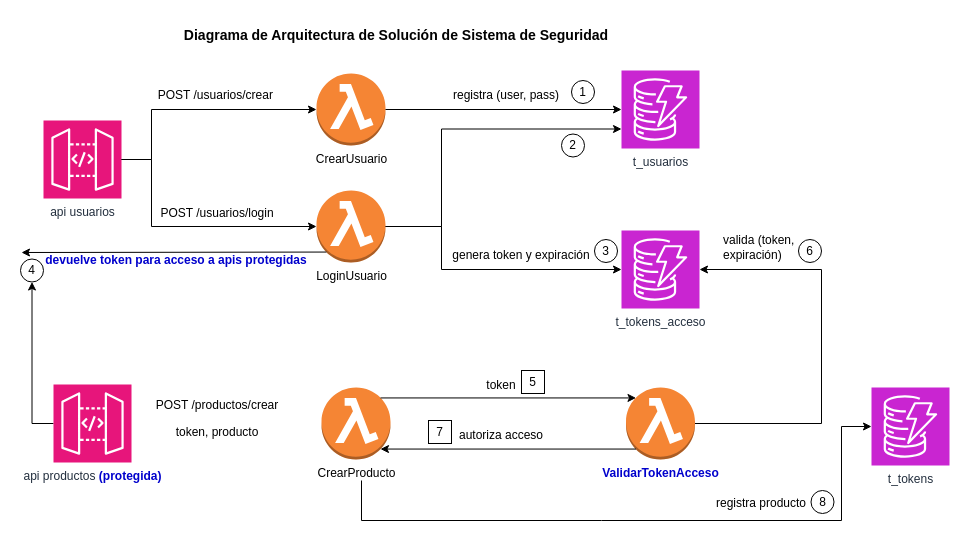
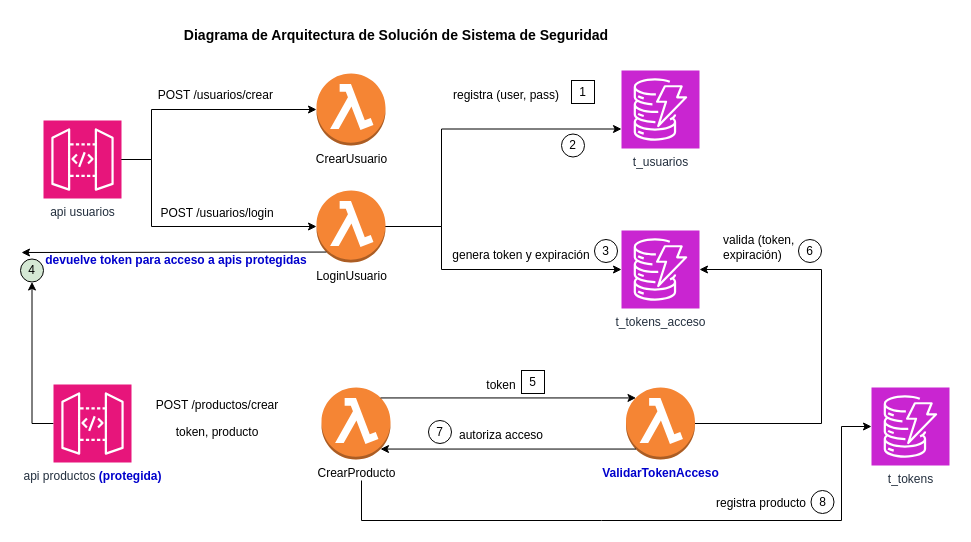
  <mxCell id="0" />
  <mxCell id="1" parent="0" />
  <mxCell id="2" value="&lt;b&gt;&lt;font style=&quot;font-size: 14px;&quot;&gt;Diagrama de Arquitectura de Solución de Sistema de Seguridad&lt;/font&gt;&lt;/b&gt;" style="text;html=1;align=center;verticalAlign=middle;whiteSpace=wrap;rounded=0;" vertex="1" parent="1"><mxGeometry x="161" width="470" height="30" as="geometry" y="20" /></mxCell>
  <mxCell id="3" value="t_usuarios" style="sketch=0;points=[[0,0,0],[0.25,0,0],[0.5,0,0],[0.75,0,0],[1,0,0],[0,1,0],[0.25,1,0],[0.5,1,0],[0.75,1,0],[1,1,0],[0,0.25,0],[0,0.5,0],[0,0.75,0],[1,0.25,0],[1,0.5,0],[1,0.75,0]];outlineConnect=0;fontColor=#232F3E;fillColor=#C925D1;strokeColor=#ffffff;dashed=0;verticalLabelPosition=bottom;verticalAlign=top;align=center;html=1;fontSize=12;fontStyle=0;aspect=fixed;shape=mxgraph.aws4.resourceIcon;resIcon=mxgraph.aws4.dynamodb;" vertex="1" parent="1"><mxGeometry x="621" y="70" width="78" height="78" as="geometry" /></mxCell>
  <mxCell id="4" value="t_tokens_acceso" style="sketch=0;points=[[0,0,0],[0.25,0,0],[0.5,0,0],[0.75,0,0],[1,0,0],[0,1,0],[0.25,1,0],[0.5,1,0],[0.75,1,0],[1,1,0],[0,0.25,0],[0,0.5,0],[0,0.75,0],[1,0.25,0],[1,0.5,0],[1,0.75,0]];outlineConnect=0;fontColor=#232F3E;fillColor=#C925D1;strokeColor=#ffffff;dashed=0;verticalLabelPosition=bottom;verticalAlign=top;align=center;html=1;fontSize=12;fontStyle=0;aspect=fixed;shape=mxgraph.aws4.resourceIcon;resIcon=mxgraph.aws4.dynamodb;" vertex="1" parent="1"><mxGeometry x="621" y="230" width="78" height="78" as="geometry" /></mxCell>
  <mxCell id="5" value="CrearUsuario" style="outlineConnect=0;dashed=0;verticalLabelPosition=bottom;verticalAlign=top;align=center;html=1;shape=mxgraph.aws3.lambda_function;fillColor=#F58534;gradientColor=none;" vertex="1" parent="1"><mxGeometry x="316" y="73" width="69" height="72" as="geometry" /></mxCell>
  <mxCell id="6" style="edgeStyle=orthogonalEdgeStyle;rounded=0;orthogonalLoop=1;jettySize=auto;html=1;" edge="1" parent="1" source="7" target="4"><mxGeometry relative="1" as="geometry"><Array as="points"><mxPoint x="441" y="226" /><mxPoint x="441" y="269" /></Array></mxGeometry></mxCell>
  <mxCell id="7" value="LoginUsuario" style="outlineConnect=0;dashed=0;verticalLabelPosition=bottom;verticalAlign=top;align=center;html=1;shape=mxgraph.aws3.lambda_function;fillColor=#F58534;gradientColor=none;" vertex="1" parent="1"><mxGeometry x="316" y="190" width="69" height="72" as="geometry" /></mxCell>
  <mxCell id="8" value="&lt;b&gt;&lt;font color=&quot;#0000cc&quot;&gt;ValidarTokenAcceso&lt;/font&gt;&lt;/b&gt;" style="outlineConnect=0;dashed=0;verticalLabelPosition=bottom;verticalAlign=top;align=center;html=1;shape=mxgraph.aws3.lambda_function;fillColor=#F58534;gradientColor=none;" vertex="1" parent="1"><mxGeometry x="625.5" y="387" width="69" height="72" as="geometry" /></mxCell>
- <mxCell id="9" style="edgeStyle=orthogonalEdgeStyle;rounded=0;orthogonalLoop=1;jettySize=auto;html=1;entryX=0;entryY=0.5;entryDx=0;entryDy=0;entryPerimeter=0;" edge="1" parent="1" source="5" target="3"><mxGeometry relative="1" as="geometry" /></mxCell>
  <mxCell id="10" style="edgeStyle=orthogonalEdgeStyle;rounded=0;orthogonalLoop=1;jettySize=auto;html=1;entryX=0;entryY=0.75;entryDx=0;entryDy=0;entryPerimeter=0;" edge="1" parent="1" source="7" target="3"><mxGeometry relative="1" as="geometry"><Array as="points"><mxPoint x="441" y="226" /><mxPoint x="441" y="129" /></Array></mxGeometry></mxCell>
  <mxCell id="11" value="genera token y expiración" style="text;html=1;align=center;verticalAlign=middle;whiteSpace=wrap;rounded=0;" vertex="1" parent="1"><mxGeometry x="441" y="240" width="160" height="30" as="geometry" /></mxCell>
  <mxCell id="12" value="registra (user, pass)" style="text;html=1;align=center;verticalAlign=middle;whiteSpace=wrap;rounded=0;" vertex="1" parent="1"><mxGeometry x="451" y="80" width="110" height="30" as="geometry" /></mxCell>
  <mxCell id="13" value="valida (token,&amp;nbsp;&lt;div&gt;expiración)&lt;/div&gt;" style="text;html=1;align=left;verticalAlign=middle;whiteSpace=wrap;rounded=0;" vertex="1" parent="1"><mxGeometry x="721" y="232" width="95.5" height="30" as="geometry" /></mxCell>
  <mxCell id="14" value="api usuarios" style="sketch=0;points=[[0,0,0],[0.25,0,0],[0.5,0,0],[0.75,0,0],[1,0,0],[0,1,0],[0.25,1,0],[0.5,1,0],[0.75,1,0],[1,1,0],[0,0.25,0],[0,0.5,0],[0,0.75,0],[1,0.25,0],[1,0.5,0],[1,0.75,0]];outlineConnect=0;fontColor=#232F3E;fillColor=#E7157B;strokeColor=#ffffff;dashed=0;verticalLabelPosition=bottom;verticalAlign=top;align=center;html=1;fontSize=12;fontStyle=0;aspect=fixed;shape=mxgraph.aws4.resourceIcon;resIcon=mxgraph.aws4.api_gateway;" vertex="1" parent="1"><mxGeometry x="43" y="120" width="78" height="78" as="geometry" /></mxCell>
  <mxCell id="15" style="edgeStyle=orthogonalEdgeStyle;rounded=0;orthogonalLoop=1;jettySize=auto;html=1;entryX=0;entryY=0.5;entryDx=0;entryDy=0;entryPerimeter=0;" edge="1" parent="1" source="14" target="5"><mxGeometry relative="1" as="geometry"><Array as="points"><mxPoint x="151" y="159" /><mxPoint x="151" y="109" /></Array></mxGeometry></mxCell>
  <mxCell id="16" style="edgeStyle=orthogonalEdgeStyle;rounded=0;orthogonalLoop=1;jettySize=auto;html=1;entryX=0;entryY=0.5;entryDx=0;entryDy=0;entryPerimeter=0;" edge="1" parent="1" source="14" target="7"><mxGeometry relative="1" as="geometry"><Array as="points"><mxPoint x="151" y="159" /><mxPoint x="151" y="226" /></Array></mxGeometry></mxCell>
  <mxCell id="17" value="POST /usuarios/crear&amp;nbsp;" style="text;html=1;align=center;verticalAlign=middle;whiteSpace=wrap;rounded=0;" vertex="1" parent="1"><mxGeometry x="141" y="80" width="152" height="30" as="geometry" /></mxCell>
  <mxCell id="18" value="POST /usuarios/login" style="text;html=1;align=center;verticalAlign=middle;whiteSpace=wrap;rounded=0;" vertex="1" parent="1"><mxGeometry x="141" y="198" width="152" height="30" as="geometry" /></mxCell>
  <mxCell id="19" style="edgeStyle=orthogonalEdgeStyle;rounded=0;orthogonalLoop=1;jettySize=auto;html=1;" edge="1" parent="1" source="20" target="29"><mxGeometry relative="1" as="geometry" /></mxCell>
  <mxCell id="20" value="api productos &lt;b&gt;&lt;font color=&quot;#0000cc&quot;&gt;(protegida)&lt;/font&gt;&lt;/b&gt;" style="sketch=0;points=[[0,0,0],[0.25,0,0],[0.5,0,0],[0.75,0,0],[1,0,0],[0,1,0],[0.25,1,0],[0.5,1,0],[0.75,1,0],[1,1,0],[0,0.25,0],[0,0.5,0],[0,0.75,0],[1,0.25,0],[1,0.5,0],[1,0.75,0]];outlineConnect=0;fontColor=#232F3E;fillColor=#E7157B;strokeColor=#ffffff;dashed=0;verticalLabelPosition=bottom;verticalAlign=top;align=center;html=1;fontSize=12;fontStyle=0;aspect=fixed;shape=mxgraph.aws4.resourceIcon;resIcon=mxgraph.aws4.api_gateway;" vertex="1" parent="1"><mxGeometry x="53" y="384" width="78" height="78" as="geometry" /></mxCell>
  <mxCell id="21" value="CrearProducto" style="outlineConnect=0;dashed=0;verticalLabelPosition=bottom;verticalAlign=top;align=center;html=1;shape=mxgraph.aws3.lambda_function;fillColor=#F58534;gradientColor=none;" vertex="1" parent="1"><mxGeometry x="321" y="387" width="69" height="72" as="geometry" /></mxCell>
  <mxCell id="22" style="edgeStyle=orthogonalEdgeStyle;rounded=0;orthogonalLoop=1;jettySize=auto;html=1;entryX=1;entryY=0.5;entryDx=0;entryDy=0;entryPerimeter=0;exitX=1;exitY=0.5;exitDx=0;exitDy=0;exitPerimeter=0;" edge="1" parent="1" source="8" target="4"><mxGeometry relative="1" as="geometry"><Array as="points"><mxPoint x="821" y="423" /><mxPoint x="821" y="269" /></Array></mxGeometry></mxCell>
  <mxCell id="23" value="POST /productos/crear" style="text;html=1;align=center;verticalAlign=middle;whiteSpace=wrap;rounded=0;" vertex="1" parent="1"><mxGeometry x="141" y="390" width="152" height="30" as="geometry" /></mxCell>
  <mxCell id="24" value="" style="endArrow=classic;html=1;rounded=0;exitX=0.145;exitY=0.855;exitDx=0;exitDy=0;exitPerimeter=0;" edge="1" parent="1" source="7"><mxGeometry width="50" height="50" relative="1" as="geometry"><mxPoint x="101" y="330" as="sourcePoint" /><mxPoint x="21" y="252" as="targetPoint" /></mxGeometry></mxCell>
  <mxCell id="25" value="&lt;b&gt;&lt;font color=&quot;#0000cc&quot;&gt;devuelve token para acceso a apis protegidas&lt;/font&gt;&lt;/b&gt;" style="text;html=1;align=center;verticalAlign=middle;whiteSpace=wrap;rounded=0;" vertex="1" parent="1"><mxGeometry x="36" y="250" width="280" height="20" as="geometry" /></mxCell>
- <mxCell id="26" value="1" style="ellipse;whiteSpace=wrap;html=1;aspect=fixed;" vertex="1" parent="1"><mxGeometry x="571" y="80" width="23" height="23" as="geometry" /></mxCell>
+ <mxCell id="26" value="1" style="whiteSpace=wrap;html=1;aspect=fixed;rounded=0;" vertex="1" parent="1"><mxGeometry x="571" y="80" width="23" height="23" as="geometry" /></mxCell>
  <mxCell id="27" value="2" style="ellipse;whiteSpace=wrap;html=1;aspect=fixed;" vertex="1" parent="1"><mxGeometry x="561" y="133.5" width="23" height="23" as="geometry" /></mxCell>
  <mxCell id="28" value="3" style="ellipse;whiteSpace=wrap;html=1;aspect=fixed;" vertex="1" parent="1"><mxGeometry x="594" y="239" width="23" height="23" as="geometry" /></mxCell>
- <mxCell id="29" value="4" style="ellipse;whiteSpace=wrap;html=1;aspect=fixed;" vertex="1" parent="1"><mxGeometry x="20" y="258.5" width="23" height="23" as="geometry" /></mxCell>
+ <mxCell id="29" value="4" style="ellipse;whiteSpace=wrap;html=1;aspect=fixed;fillColor=#d5e8d4;" vertex="1" parent="1"><mxGeometry x="20" y="258.5" width="23" height="23" as="geometry" /></mxCell>
  <mxCell id="30" value="5" style="whiteSpace=wrap;html=1;aspect=fixed;rounded=0;" vertex="1" parent="1"><mxGeometry x="521" y="370" width="23" height="23" as="geometry" /></mxCell>
  <mxCell id="31" value="" style="endArrow=classic;html=1;rounded=0;exitX=0.145;exitY=0.855;exitDx=0;exitDy=0;exitPerimeter=0;entryX=0.855;entryY=0.855;entryDx=0;entryDy=0;entryPerimeter=0;" edge="1" parent="1" source="8" target="21"><mxGeometry width="50" height="50" relative="1" as="geometry"><mxPoint x="491" y="390" as="sourcePoint" /><mxPoint x="541" y="340" as="targetPoint" /></mxGeometry></mxCell>
  <mxCell id="32" value="" style="endArrow=classic;html=1;rounded=0;entryX=0.145;entryY=0.145;entryDx=0;entryDy=0;entryPerimeter=0;exitX=0.855;exitY=0.145;exitDx=0;exitDy=0;exitPerimeter=0;" edge="1" parent="1" source="21" target="8"><mxGeometry width="50" height="50" relative="1" as="geometry"><mxPoint x="381" y="400" as="sourcePoint" /><mxPoint x="431" y="350" as="targetPoint" /></mxGeometry></mxCell>
  <mxCell id="33" value="token" style="text;html=1;align=center;verticalAlign=middle;whiteSpace=wrap;rounded=0;" vertex="1" parent="1"><mxGeometry x="425" y="370" width="152" height="30" as="geometry" /></mxCell>
  <mxCell id="34" value="autoriza acceso" style="text;html=1;align=center;verticalAlign=middle;whiteSpace=wrap;rounded=0;" vertex="1" parent="1"><mxGeometry x="425" y="420" width="152" height="30" as="geometry" /></mxCell>
  <mxCell id="35" value="6" style="ellipse;whiteSpace=wrap;html=1;aspect=fixed;" vertex="1" parent="1"><mxGeometry x="798" y="239" width="23" height="23" as="geometry" /></mxCell>
- <mxCell id="36" value="7" style="whiteSpace=wrap;html=1;aspect=fixed;rounded=0;" vertex="1" parent="1"><mxGeometry x="428" y="420" width="23" height="23" as="geometry" /></mxCell>
+ <mxCell id="36" value="7" style="ellipse;whiteSpace=wrap;html=1;aspect=fixed;" vertex="1" parent="1"><mxGeometry x="428" y="420" width="23" height="23" as="geometry" /></mxCell>
  <mxCell id="37" value="token, producto" style="text;html=1;align=center;verticalAlign=middle;whiteSpace=wrap;rounded=0;" vertex="1" parent="1"><mxGeometry x="141" y="416.5" width="152" height="30" as="geometry" /></mxCell>
  <mxCell id="38" value="t_tokens" style="sketch=0;points=[[0,0,0],[0.25,0,0],[0.5,0,0],[0.75,0,0],[1,0,0],[0,1,0],[0.25,1,0],[0.5,1,0],[0.75,1,0],[1,1,0],[0,0.25,0],[0,0.5,0],[0,0.75,0],[1,0.25,0],[1,0.5,0],[1,0.75,0]];outlineConnect=0;fontColor=#232F3E;fillColor=#C925D1;strokeColor=#ffffff;dashed=0;verticalLabelPosition=bottom;verticalAlign=top;align=center;html=1;fontSize=12;fontStyle=0;aspect=fixed;shape=mxgraph.aws4.resourceIcon;resIcon=mxgraph.aws4.dynamodb;" vertex="1" parent="1"><mxGeometry x="871" y="387" width="78" height="78" as="geometry" /></mxCell>
  <mxCell id="39" value="" style="endArrow=classic;html=1;rounded=0;entryX=0;entryY=0.5;entryDx=0;entryDy=0;entryPerimeter=0;" edge="1" parent="1" target="38"><mxGeometry width="50" height="50" relative="1" as="geometry"><mxPoint x="361" y="480" as="sourcePoint" /><mxPoint x="551" y="520" as="targetPoint" /><Array as="points"><mxPoint x="361" y="520" /><mxPoint x="601" y="520" /><mxPoint x="841" y="520" /><mxPoint x="841" y="426" /></Array></mxGeometry></mxCell>
  <mxCell id="40" value="8" style="ellipse;whiteSpace=wrap;html=1;aspect=fixed;" vertex="1" parent="1"><mxGeometry x="810.5" y="490" width="23" height="23" as="geometry" /></mxCell>
  <mxCell id="41" value="registra producto" style="text;html=1;align=center;verticalAlign=middle;whiteSpace=wrap;rounded=0;" vertex="1" parent="1"><mxGeometry x="701" y="493" width="120" height="20" as="geometry" /></mxCell>
